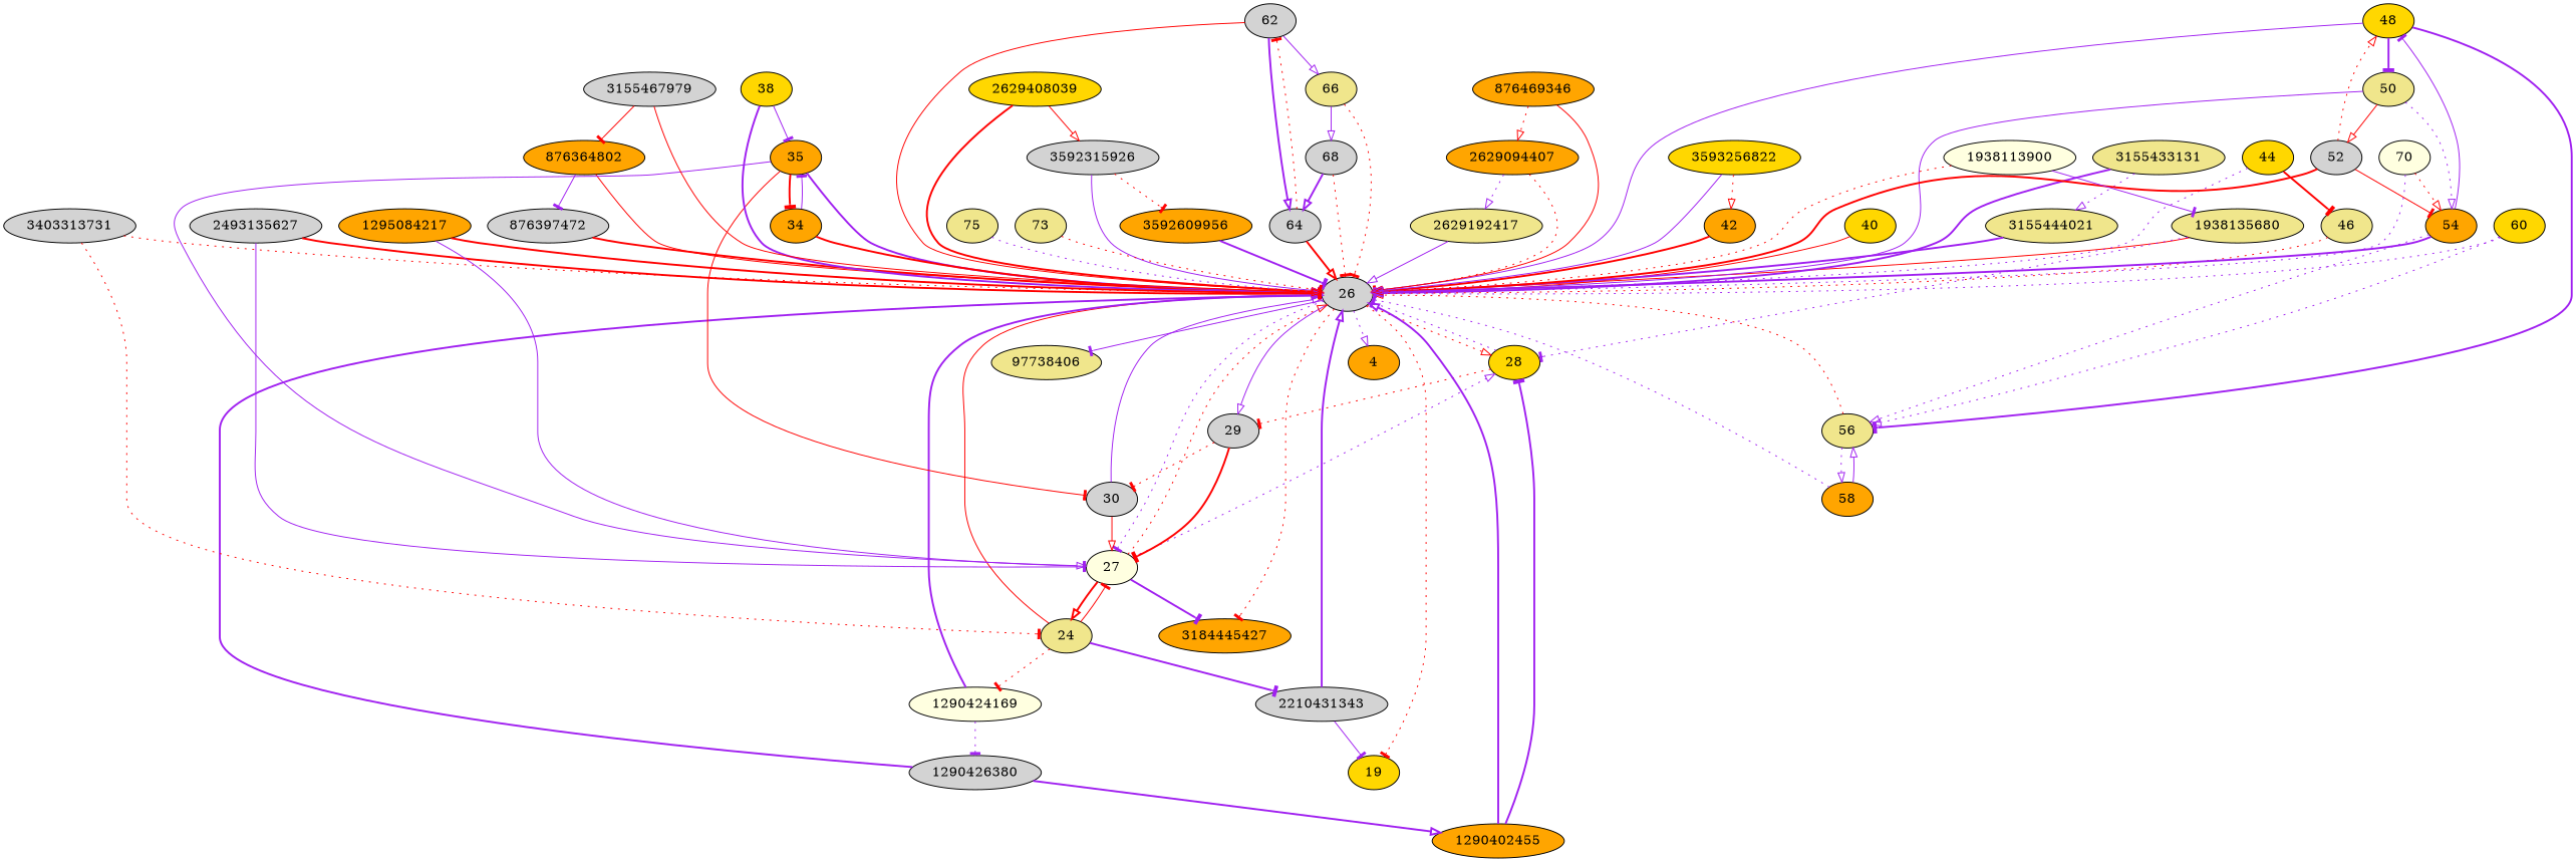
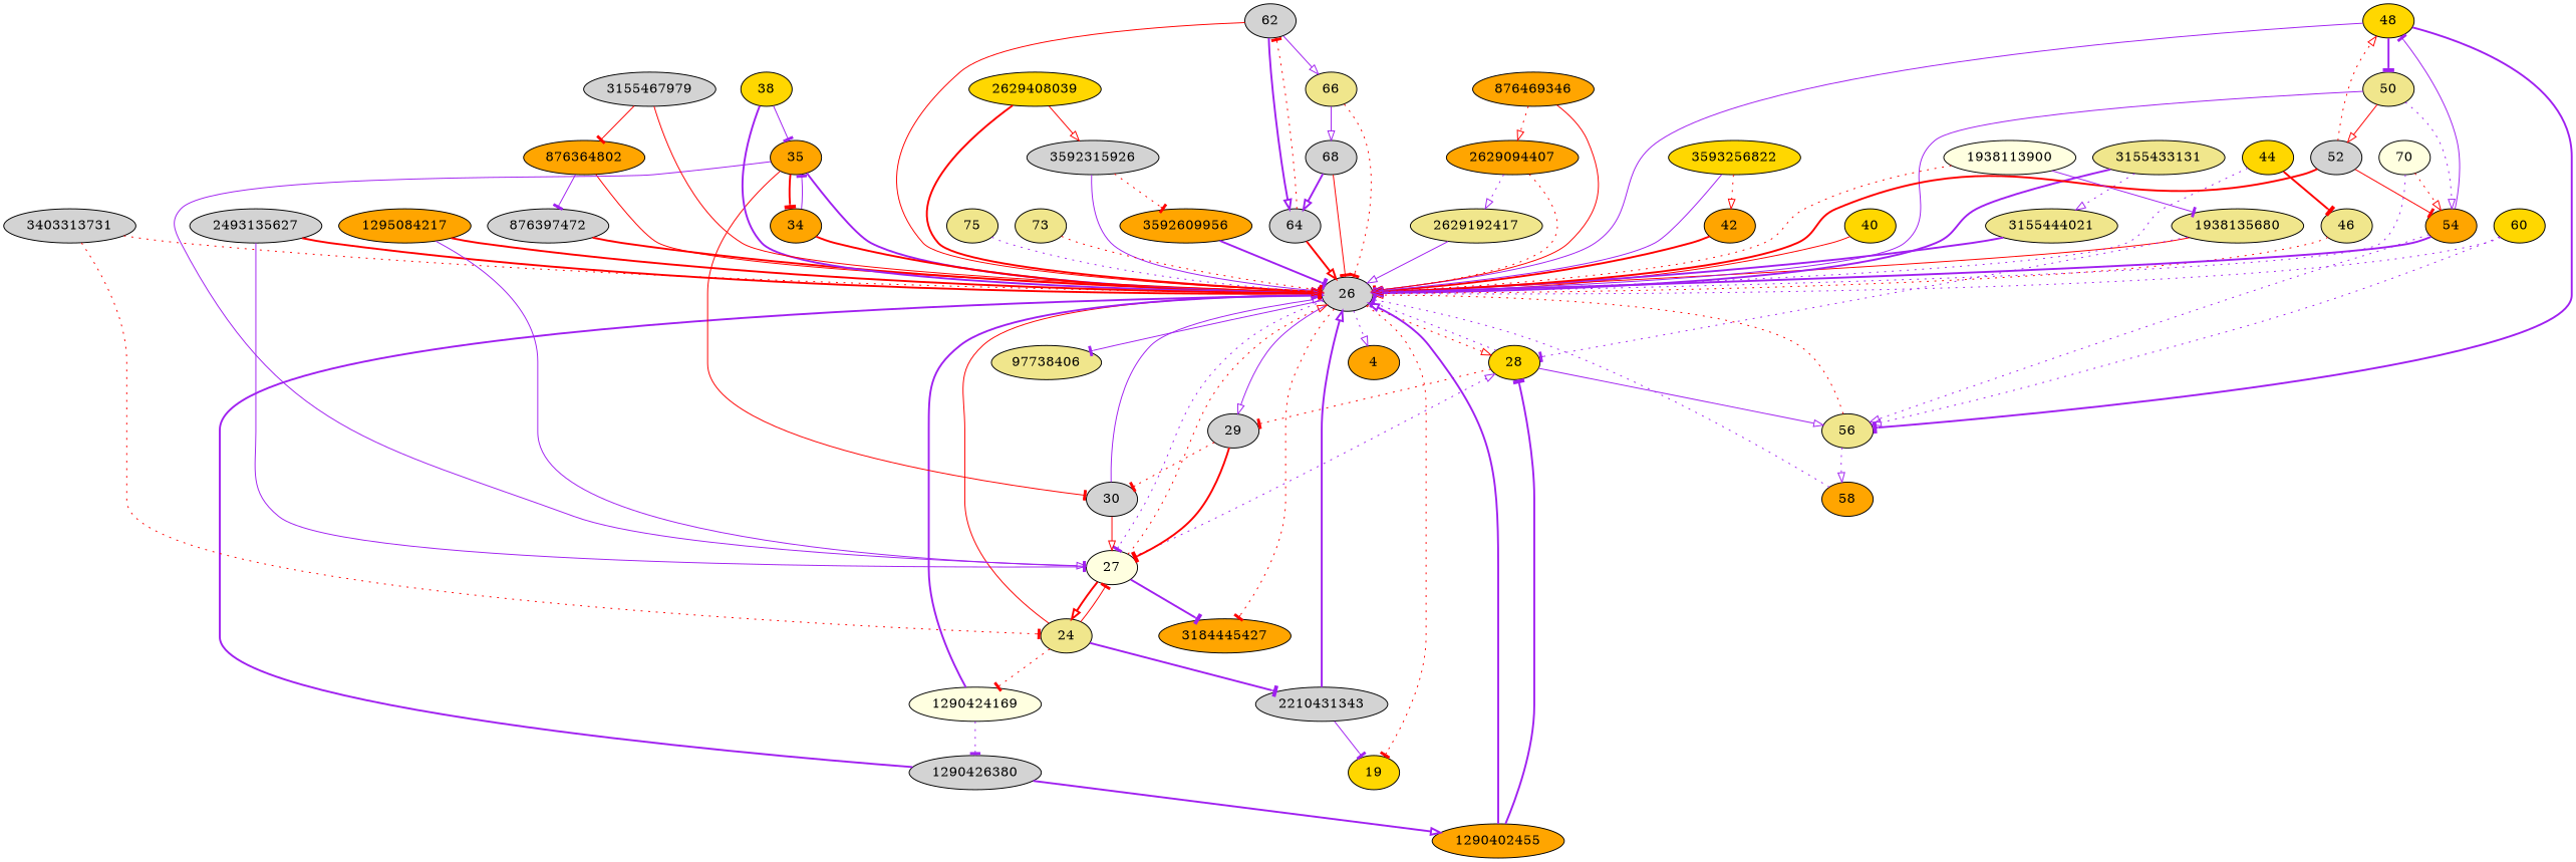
  strict digraph {
    node [fillcolor=lightgrey style=filled]
    edge [arrowhead=onormal color=purple style=dotted]
    1938135680 [fillcolor=khaki]
    26
    28 [fillcolor=gold]
    27 [fillcolor=lightyellow]
    4 [fillcolor=orange]
    19 [fillcolor=gold]
    29
    97738406 [fillcolor=khaki]
    3184445427 [fillcolor=orange]
    876364802 [fillcolor=orange]
    876397472
    2629094407 [fillcolor=orange]
    2629192417 [fillcolor=khaki]
    2493135627
    24 [fillcolor=khaki]
    1290426380
    1290402455 [fillcolor=orange]
    3592315926
    3592609956 [fillcolor=orange]
    1290424169 [fillcolor=lightyellow]
    2210431343
    30
    n23 [fillcolor=orange label=35]
    34 [fillcolor=orange]
    38 [fillcolor=gold]
    2629408039 [fillcolor=gold]
    40 [fillcolor=gold]
    42 [fillcolor=orange]
    3155433131 [fillcolor=khaki]
    3155444021 [fillcolor=khaki]
    44 [fillcolor=gold]
    46 [fillcolor=khaki]
    48 [fillcolor=gold]
    50 [fillcolor=khaki]
    56 [fillcolor=khaki]
    52
    54 [fillcolor=orange]
    58 [fillcolor=orange]
    1295084217 [fillcolor=orange]
    60 [fillcolor=gold]
    62
    64
    66 [fillcolor=khaki]
    68
    3403313731
    70 [fillcolor=lightyellow]
    n47 [fillcolor=khaki label=75]
    73 [fillcolor=khaki]
    3155467979
    876469346 [fillcolor=orange]
    1938113900 [fillcolor=lightyellow]
    3593256822 [fillcolor=gold]
    1938135680 -> 26 [color=red style=solid]
    1938135680 -> 28 [arrowhead=tee]
    26 -> 28 [color=red]
    26 -> 27 [arrowhead=tee]
    26 -> 4
    26 -> 19 [arrowhead=tee color=red]
    26 -> 29 [style=solid]
    26 -> 97738406 [arrowhead=tee style=solid]
    26 -> 3184445427 [arrowhead=tee color=red]
    28 -> 26 [arrowhead=tee]
    28 -> 29 [arrowhead=tee color=red]
    27 -> 26 [color=red]
    27 -> 28
    27 -> 3184445427 [arrowhead=tee style=bold]
    27 -> 24 [color=red style=bold]
    29 -> 27 [arrowhead=tee color=red style=bold]
    29 -> 30 [arrowhead=tee color=red]
    876364802 -> 26 [arrowhead=tee color=red style=solid]
    876364802 -> 876397472 [arrowhead=tee style=solid]
    876397472 -> 26 [color=red style=bold]
    2629094407 -> 26 [arrowhead=tee color=red]
    2629094407 -> 2629192417
    2629192417 -> 26 [style=solid]
    2493135627 -> 26 [color=red style=bold]
    2493135627 -> 27 [arrowhead=tee style=solid]
    24 -> 26 [arrowhead=tee color=red style=solid]
    24 -> 27 [arrowhead=tee color=red style=solid]
    24 -> 1290424169 [arrowhead=tee color=red]
    24 -> 2210431343 [arrowhead=tee style=bold]
    1290426380 -> 26 [style=bold]
    1290426380 -> 1290402455 [style=bold]
    1290402455 -> 26 [style=bold]
    1290402455 -> 28 [arrowhead=tee style=bold]
    3592315926 -> 26 [arrowhead=tee style=solid]
    3592315926 -> 3592609956 [arrowhead=tee color=red]
    3592609956 -> 26 [arrowhead=tee style=bold]
    1290424169 -> 26 [style=bold]
    1290424169 -> 1290426380 [arrowhead=tee]
    2210431343 -> 26 [style=bold]
    2210431343 -> 19 [arrowhead=tee style=solid]
    30 -> 26 [style=solid]
    30 -> 27 [color=red style=solid]
    n23 -> 26 [style=bold]
    n23 -> 27 [style=solid]
    n23 -> 30 [arrowhead=tee color=red style=solid]
    n23 -> 34 [arrowhead=tee color=red style=bold]
    34 -> 26 [arrowhead=tee color=red style=bold]
    34 -> n23 [arrowhead=tee style=solid]
    38 -> 26 [arrowhead=tee style=bold]
    38 -> n23 [arrowhead=tee style=solid]
    2629408039 -> 26 [color=red style=bold]
    2629408039 -> 3592315926 [color=red style=solid]
    40 -> 26 [color=red style=solid]
    42 -> 26 [color=red style=bold]
    3155433131 -> 26 [style=bold]
    3155433131 -> 3155444021
    3155444021 -> 26 [style=bold]
    44 -> 26
    44 -> 46 [arrowhead=tee color=red style=bold]
    46 -> 26 [color=red]
    48 -> 26 [style=solid]
    48 -> 50 [arrowhead=tee style=bold]
    48 -> 56 [arrowhead=tee style=bold]
    50 -> 26 [arrowhead=tee style=solid]
    50 -> 52 [color=red style=solid]
    50 -> 54
    56 -> 26 [color=red]
    56 -> 58
    52 -> 26 [color=red style=bold]
    52 -> 48 [color=red]
    52 -> 54 [arrowhead=tee color=red style=solid]
    54 -> 26 [style=bold]
    54 -> 48 [arrowhead=tee style=solid]
    54 -> 56
    58 -> 26 [arrowhead=tee]
-   58 -> 56 [style=solid]
+   28 -> 56 [style=solid]
    1295084217 -> 26 [arrowhead=tee color=red style=bold]
    1295084217 -> 27 [arrowhead=tee style=solid]
    60 -> 26
    60 -> 56
    62 -> 26 [color=red style=solid]
    62 -> 64 [style=bold]
    62 -> 66 [style=solid]
    64 -> 26 [color=red style=bold]
    64 -> 62 [arrowhead=tee color=red]
    66 -> 26 [arrowhead=tee color=red]
    66 -> 68 [style=solid]
-   68 -> 26 [arrowhead=tee color=red]
+   68 -> 26 [arrowhead=tee color=red style=solid]
    68 -> 64 [style=bold]
    3403313731 -> 26 [arrowhead=tee color=red]
    3403313731 -> 24 [arrowhead=tee color=red]
    70 -> 26 [arrowhead=tee]
    70 -> 54 [color=red]
    n47 -> 26
    73 -> 26 [arrowhead=tee color=red]
    3155467979 -> 26 [color=red style=solid]
    3155467979 -> 876364802 [arrowhead=tee color=red style=solid]
    876469346 -> 26 [color=red style=solid]
    876469346 -> 2629094407 [color=red]
    1938113900 -> 1938135680 [arrowhead=tee style=solid]
    1938113900 -> 26 [color=red]
    3593256822 -> 26 [style=solid]
    3593256822 -> 42 [color=red]
  }
